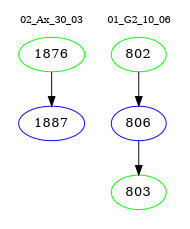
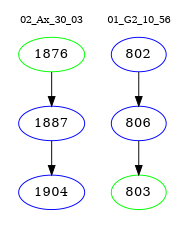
  digraph {
    node [color=green]
    edge [color=black]
    n1 [label=1876]
    n2 [color=blue label=1887]
-   n4 [label=802]
+   n3 [color=blue label=1904]
+   n4 [color=blue label=802]
    n5 [color=blue label=806]
    n6 [label=803]
    subgraph cluster_1 {
      color=white
      fontsize=10
      label="02_Ax_30_03"
      n1
      n2
+     n3
    }
    subgraph cluster_2 {
      color=white
      fontsize=10
-     label="01_G2_10_06"
+     label="01_G2_10_56"
      n4
      n5
      n6
    }
    n1 -> n2
+   n2 -> n3
    n4 -> n5
    n5 -> n6
  }
